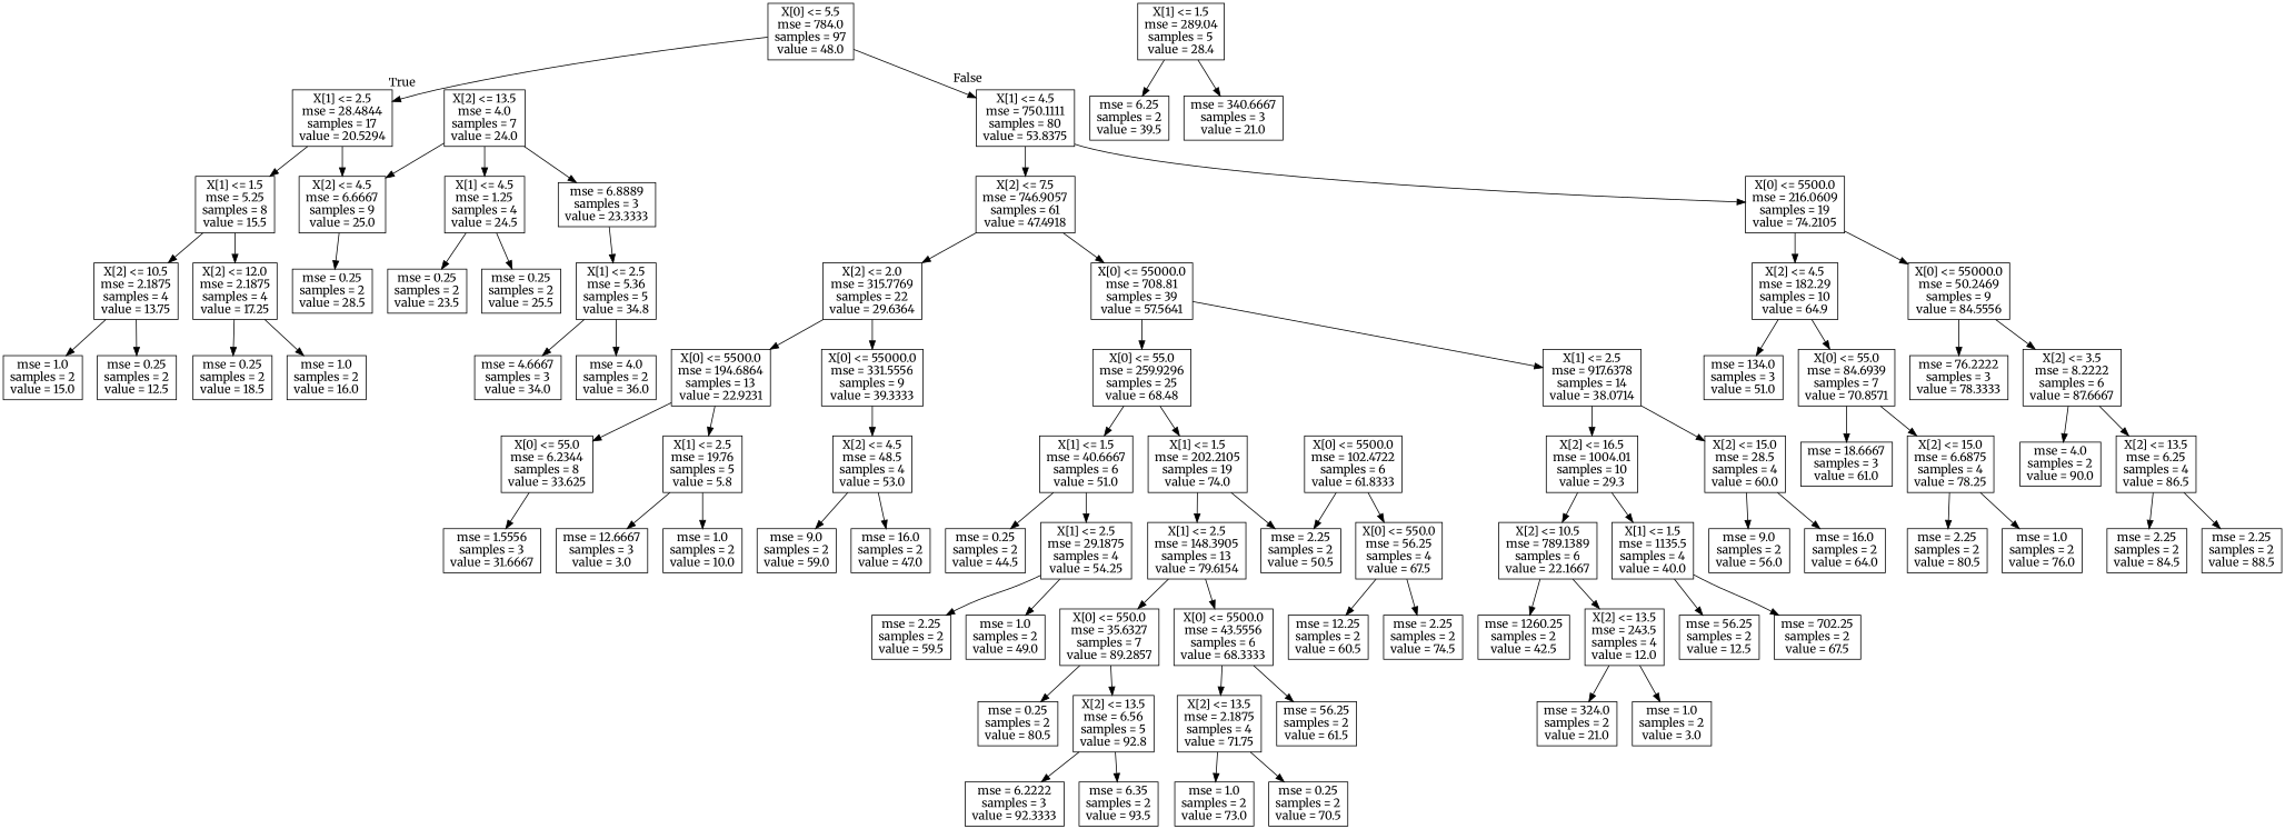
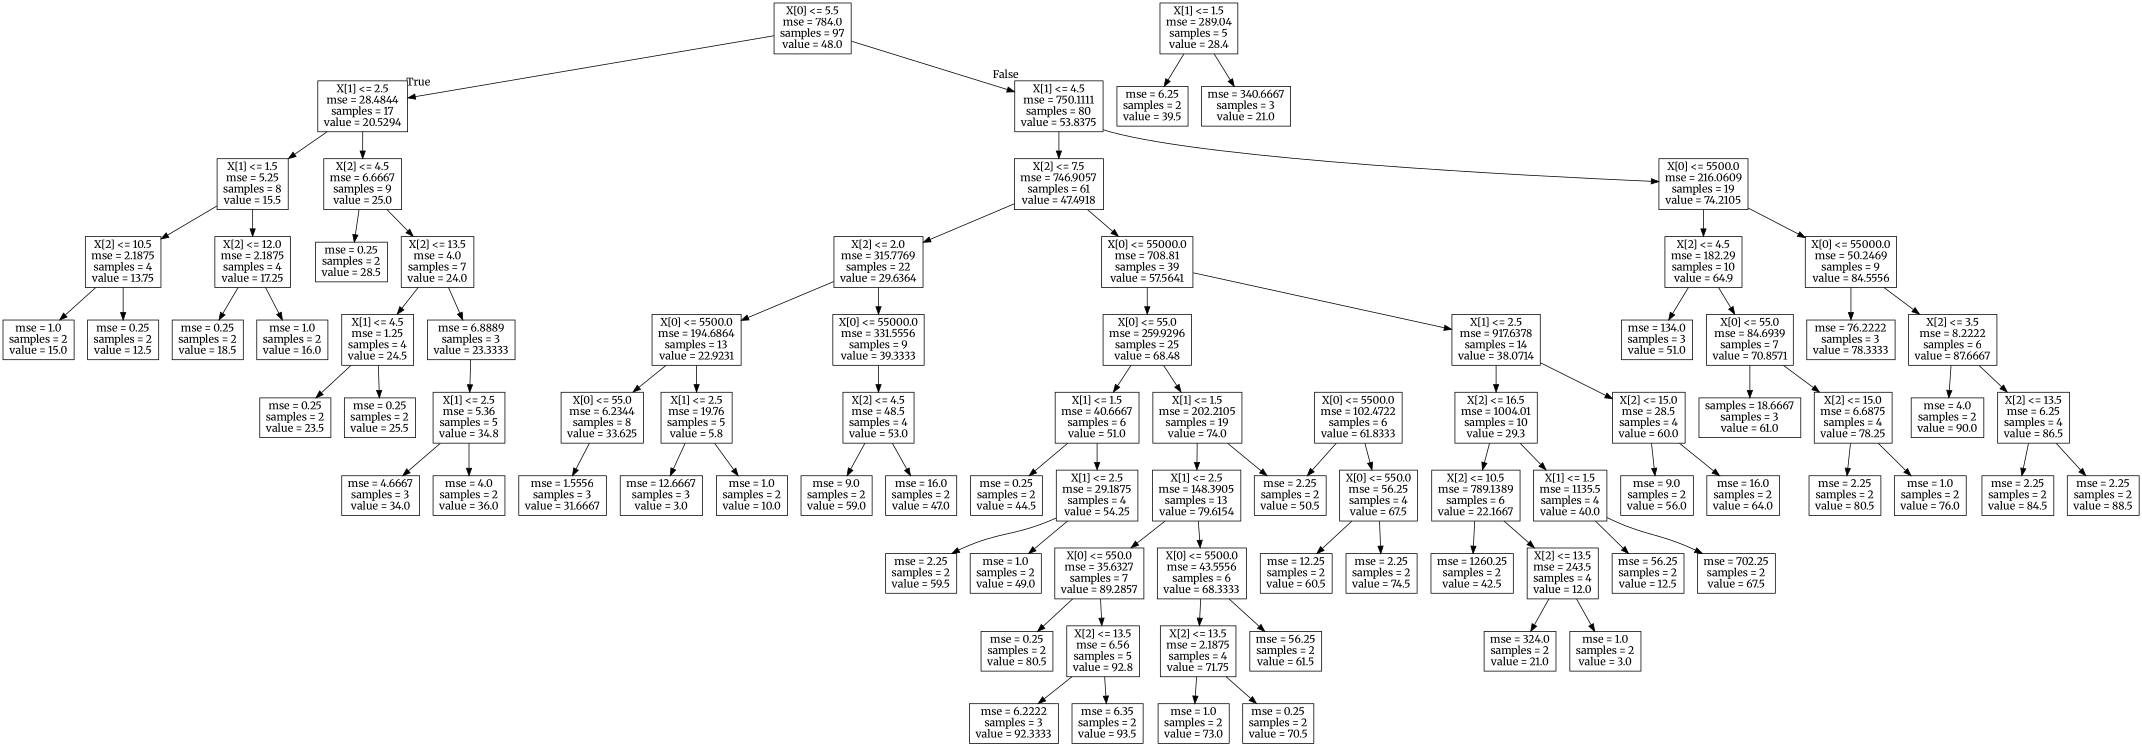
  digraph {
    fontname=Merriweather
    node [fontname=Merriweather shape=box]
    edge [fontname=Merriweather]
    n1 [label="X[0] <= 5.5\nmse = 784.0\nsamples = 97\nvalue = 48.0"]
    n2 [label="X[1] <= 2.5\nmse = 28.4844\nsamples = 17\nvalue = 20.5294"]
    n3 [label="X[1] <= 4.5\nmse = 750.1111\nsamples = 80\nvalue = 53.8375"]
    n4 [label="X[1] <= 1.5\nmse = 5.25\nsamples = 8\nvalue = 15.5"]
    n5 [label="X[2] <= 4.5\nmse = 6.6667\nsamples = 9\nvalue = 25.0"]
    n6 [label="X[2] <= 7.5\nmse = 746.9057\nsamples = 61\nvalue = 47.4918"]
    n7 [label="X[0] <= 5500.0\nmse = 216.0609\nsamples = 19\nvalue = 74.2105"]
    n8 [label="X[2] <= 10.5\nmse = 2.1875\nsamples = 4\nvalue = 13.75"]
    n9 [label="X[2] <= 12.0\nmse = 2.1875\nsamples = 4\nvalue = 17.25"]
    n10 [label="mse = 0.25\nsamples = 2\nvalue = 28.5"]
    n11 [label="X[2] <= 13.5\nmse = 4.0\nsamples = 7\nvalue = 24.0"]
    n12 [label="mse = 1.0\nsamples = 2\nvalue = 15.0"]
    n13 [label="mse = 0.25\nsamples = 2\nvalue = 12.5"]
    n14 [label="mse = 0.25\nsamples = 2\nvalue = 18.5"]
    n15 [label="mse = 1.0\nsamples = 2\nvalue = 16.0"]
    n16 [label="X[1] <= 4.5\nmse = 1.25\nsamples = 4\nvalue = 24.5"]
    n17 [label="mse = 6.8889\nsamples = 3\nvalue = 23.3333"]
    n18 [label="mse = 0.25\nsamples = 2\nvalue = 23.5"]
    n19 [label="mse = 0.25\nsamples = 2\nvalue = 25.5"]
    n20 [label="X[1] <= 2.5\nmse = 5.36\nsamples = 5\nvalue = 34.8"]
    n21 [label="X[2] <= 2.0\nmse = 315.7769\nsamples = 22\nvalue = 29.6364"]
    n22 [label="X[0] <= 55000.0\nmse = 708.81\nsamples = 39\nvalue = 57.5641"]
    n23 [label="X[2] <= 4.5\nmse = 182.29\nsamples = 10\nvalue = 64.9"]
    n24 [label="X[0] <= 55000.0\nmse = 50.2469\nsamples = 9\nvalue = 84.5556"]
    n25 [label="X[0] <= 5500.0\nmse = 194.6864\nsamples = 13\nvalue = 22.9231"]
    n26 [label="X[0] <= 55000.0\nmse = 331.5556\nsamples = 9\nvalue = 39.3333"]
    n27 [label="X[0] <= 55.0\nmse = 259.9296\nsamples = 25\nvalue = 68.48"]
    n28 [label="X[1] <= 2.5\nmse = 917.6378\nsamples = 14\nvalue = 38.0714"]
    n29 [label="X[0] <= 55.0\nmse = 6.2344\nsamples = 8\nvalue = 33.625"]
    n30 [label="X[1] <= 2.5\nmse = 19.76\nsamples = 5\nvalue = 5.8"]
    n31 [label="X[2] <= 4.5\nmse = 48.5\nsamples = 4\nvalue = 53.0"]
    n32 [label="mse = 1.5556\nsamples = 3\nvalue = 31.6667"]
    n33 [label="mse = 12.6667\nsamples = 3\nvalue = 3.0"]
    n34 [label="mse = 1.0\nsamples = 2\nvalue = 10.0"]
    n35 [label="mse = 4.6667\nsamples = 3\nvalue = 34.0"]
    n36 [label="mse = 4.0\nsamples = 2\nvalue = 36.0"]
    n37 [label="mse = 9.0\nsamples = 2\nvalue = 59.0"]
    n38 [label="mse = 16.0\nsamples = 2\nvalue = 47.0"]
    n39 [label="X[1] <= 1.5\nmse = 289.04\nsamples = 5\nvalue = 28.4"]
    n40 [label="mse = 6.25\nsamples = 2\nvalue = 39.5"]
    n41 [label="mse = 340.6667\nsamples = 3\nvalue = 21.0"]
    n42 [label="X[1] <= 1.5\nmse = 40.6667\nsamples = 6\nvalue = 51.0"]
    n43 [label="X[1] <= 1.5\nmse = 202.2105\nsamples = 19\nvalue = 74.0"]
    n44 [label="X[2] <= 16.5\nmse = 1004.01\nsamples = 10\nvalue = 29.3"]
    n45 [label="X[2] <= 15.0\nmse = 28.5\nsamples = 4\nvalue = 60.0"]
    n46 [label="mse = 0.25\nsamples = 2\nvalue = 44.5"]
    n47 [label="X[1] <= 2.5\nmse = 29.1875\nsamples = 4\nvalue = 54.25"]
    n48 [label="X[1] <= 2.5\nmse = 148.3905\nsamples = 13\nvalue = 79.6154"]
    n49 [label="mse = 2.25\nsamples = 2\nvalue = 50.5"]
    n50 [label="mse = 2.25\nsamples = 2\nvalue = 59.5"]
    n51 [label="mse = 1.0\nsamples = 2\nvalue = 49.0"]
    n52 [label="X[0] <= 5500.0\nmse = 102.4722\nsamples = 6\nvalue = 61.8333"]
    n53 [label="X[0] <= 550.0\nmse = 56.25\nsamples = 4\nvalue = 67.5"]
    n54 [label="X[0] <= 550.0\nmse = 35.6327\nsamples = 7\nvalue = 89.2857"]
    n55 [label="X[0] <= 5500.0\nmse = 43.5556\nsamples = 6\nvalue = 68.3333"]
    n56 [label="mse = 12.25\nsamples = 2\nvalue = 60.5"]
    n57 [label="mse = 2.25\nsamples = 2\nvalue = 74.5"]
    n58 [label="mse = 0.25\nsamples = 2\nvalue = 80.5"]
    n59 [label="X[2] <= 13.5\nmse = 6.56\nsamples = 5\nvalue = 92.8"]
    n60 [label="X[2] <= 13.5\nmse = 2.1875\nsamples = 4\nvalue = 71.75"]
    n61 [label="mse = 56.25\nsamples = 2\nvalue = 61.5"]
    n62 [label="mse = 6.2222\nsamples = 3\nvalue = 92.3333"]
    n63 [label="mse = 6.35\nsamples = 2\nvalue = 93.5"]
    n64 [label="mse = 1.0\nsamples = 2\nvalue = 73.0"]
    n65 [label="mse = 0.25\nsamples = 2\nvalue = 70.5"]
    n66 [label="X[2] <= 10.5\nmse = 789.1389\nsamples = 6\nvalue = 22.1667"]
    n67 [label="X[1] <= 1.5\nmse = 1135.5\nsamples = 4\nvalue = 40.0"]
    n68 [label="mse = 9.0\nsamples = 2\nvalue = 56.0"]
    n69 [label="mse = 16.0\nsamples = 2\nvalue = 64.0"]
    n70 [label="mse = 1260.25\nsamples = 2\nvalue = 42.5"]
    n71 [label="X[2] <= 13.5\nmse = 243.5\nsamples = 4\nvalue = 12.0"]
    n72 [label="mse = 56.25\nsamples = 2\nvalue = 12.5"]
    n73 [label="mse = 702.25\nsamples = 2\nvalue = 67.5"]
    n74 [label="mse = 324.0\nsamples = 2\nvalue = 21.0"]
    n75 [label="mse = 1.0\nsamples = 2\nvalue = 3.0"]
    n76 [label="mse = 134.0\nsamples = 3\nvalue = 51.0"]
    n77 [label="X[0] <= 55.0\nmse = 84.6939\nsamples = 7\nvalue = 70.8571"]
    n78 [label="mse = 76.2222\nsamples = 3\nvalue = 78.3333"]
    n79 [label="X[2] <= 3.5\nmse = 8.2222\nsamples = 6\nvalue = 87.6667"]
-   n80 [label="mse = 18.6667\nsamples = 3\nvalue = 61.0"]
+   n80 [label="samples = 18.6667\nsamples = 3\nvalue = 61.0"]
    n81 [label="X[2] <= 15.0\nmse = 6.6875\nsamples = 4\nvalue = 78.25"]
    n82 [label="mse = 2.25\nsamples = 2\nvalue = 80.5"]
    n83 [label="mse = 1.0\nsamples = 2\nvalue = 76.0"]
    n84 [label="mse = 4.0\nsamples = 2\nvalue = 90.0"]
    n85 [label="X[2] <= 13.5\nmse = 6.25\nsamples = 4\nvalue = 86.5"]
    n86 [label="mse = 2.25\nsamples = 2\nvalue = 84.5"]
    n87 [label="mse = 2.25\nsamples = 2\nvalue = 88.5"]
    n1 -> n2 [headlabel=True labelangle=45 labeldistance=2.5]
    n1 -> n3 [headlabel=False labelangle=-45 labeldistance=2.5]
    n2 -> n4
    n2 -> n5
    n3 -> n6
    n3 -> n7
    n4 -> n8
    n4 -> n9
    n5 -> n10
-   n11 -> n5
+   n5 -> n11
    n6 -> n21
    n6 -> n22
    n7 -> n23
    n7 -> n24
    n8 -> n12
    n8 -> n13
    n9 -> n14
    n9 -> n15
    n11 -> n16
    n11 -> n17
    n16 -> n18
    n16 -> n19
    n17 -> n20
    n20 -> n35
    n20 -> n36
    n21 -> n25
    n21 -> n26
    n22 -> n27
    n22 -> n28
    n23 -> n76
    n23 -> n77
    n24 -> n78
    n24 -> n79
    n25 -> n29
    n25 -> n30
    n26 -> n31
    n27 -> n42
    n27 -> n43
    n28 -> n44
    n28 -> n45
    n29 -> n32
    n30 -> n33
    n30 -> n34
    n31 -> n37
    n31 -> n38
    n39 -> n40
    n39 -> n41
    n42 -> n46
    n42 -> n47
    n43 -> n48
    n43 -> n49
    n44 -> n66
    n44 -> n67
    n45 -> n68
    n45 -> n69
    n47 -> n50
    n47 -> n51
    n48 -> n54
    n48 -> n55
    n52 -> n49
    n52 -> n53
    n53 -> n56
    n53 -> n57
    n54 -> n58
    n54 -> n59
    n55 -> n60
    n55 -> n61
    n59 -> n62
    n59 -> n63
    n60 -> n64
    n60 -> n65
    n66 -> n70
    n66 -> n71
    n67 -> n72
    n67 -> n73
    n71 -> n74
    n71 -> n75
    n77 -> n80
    n77 -> n81
    n79 -> n84
    n79 -> n85
    n81 -> n82
    n81 -> n83
    n85 -> n86
    n85 -> n87
  }
